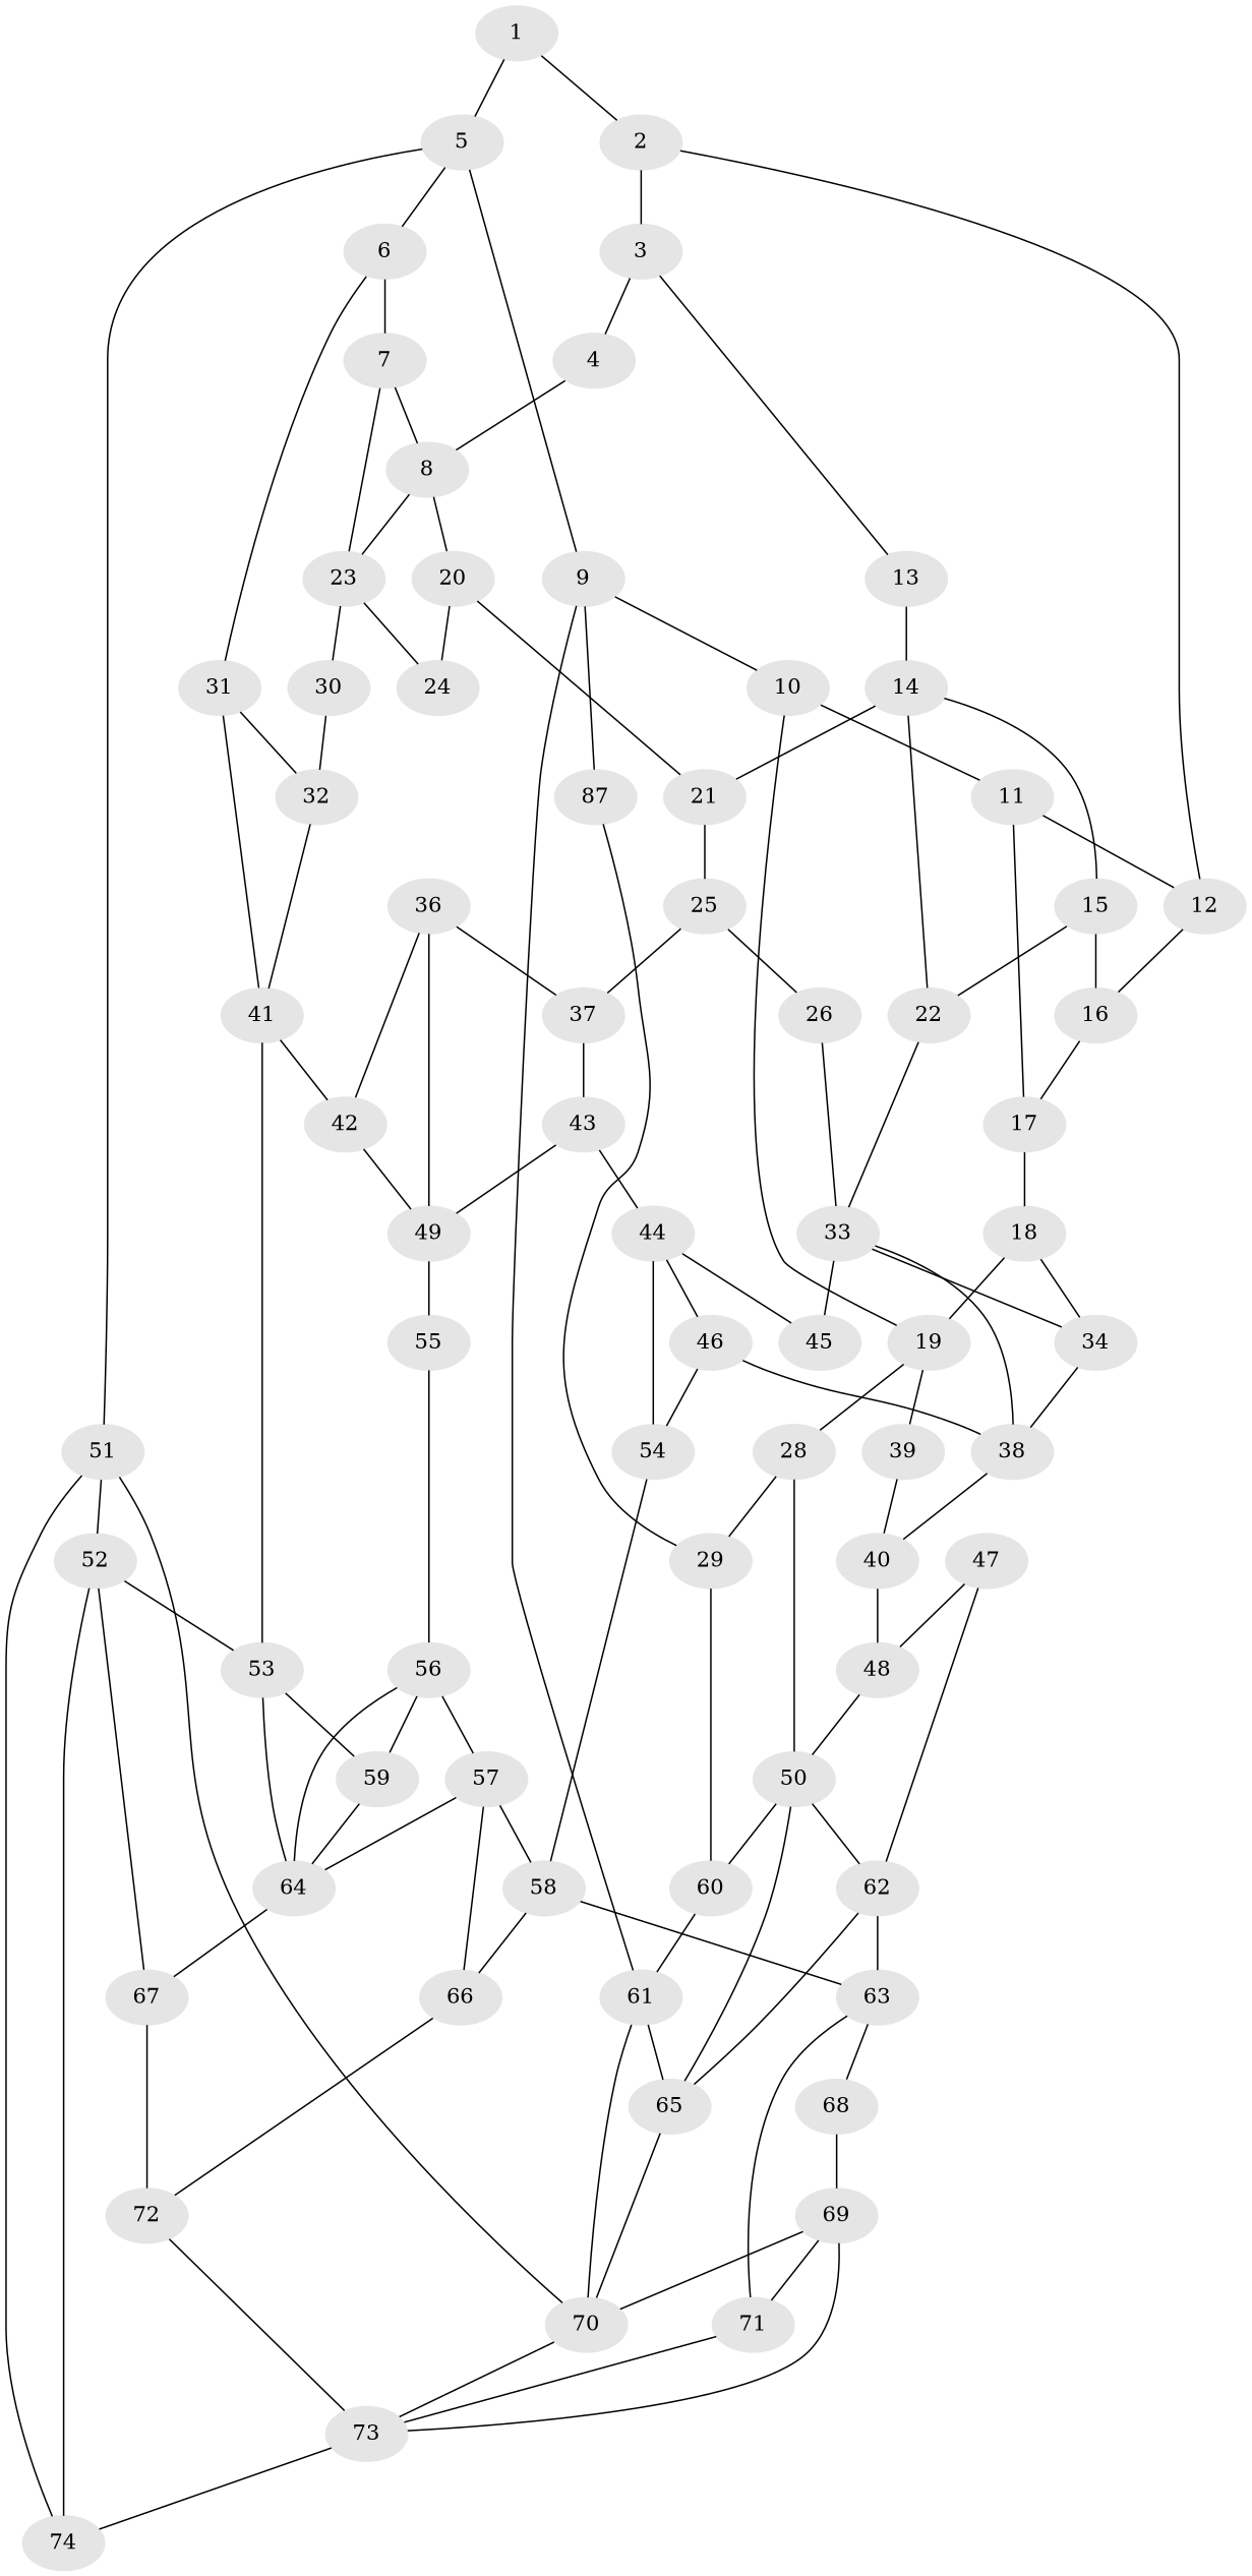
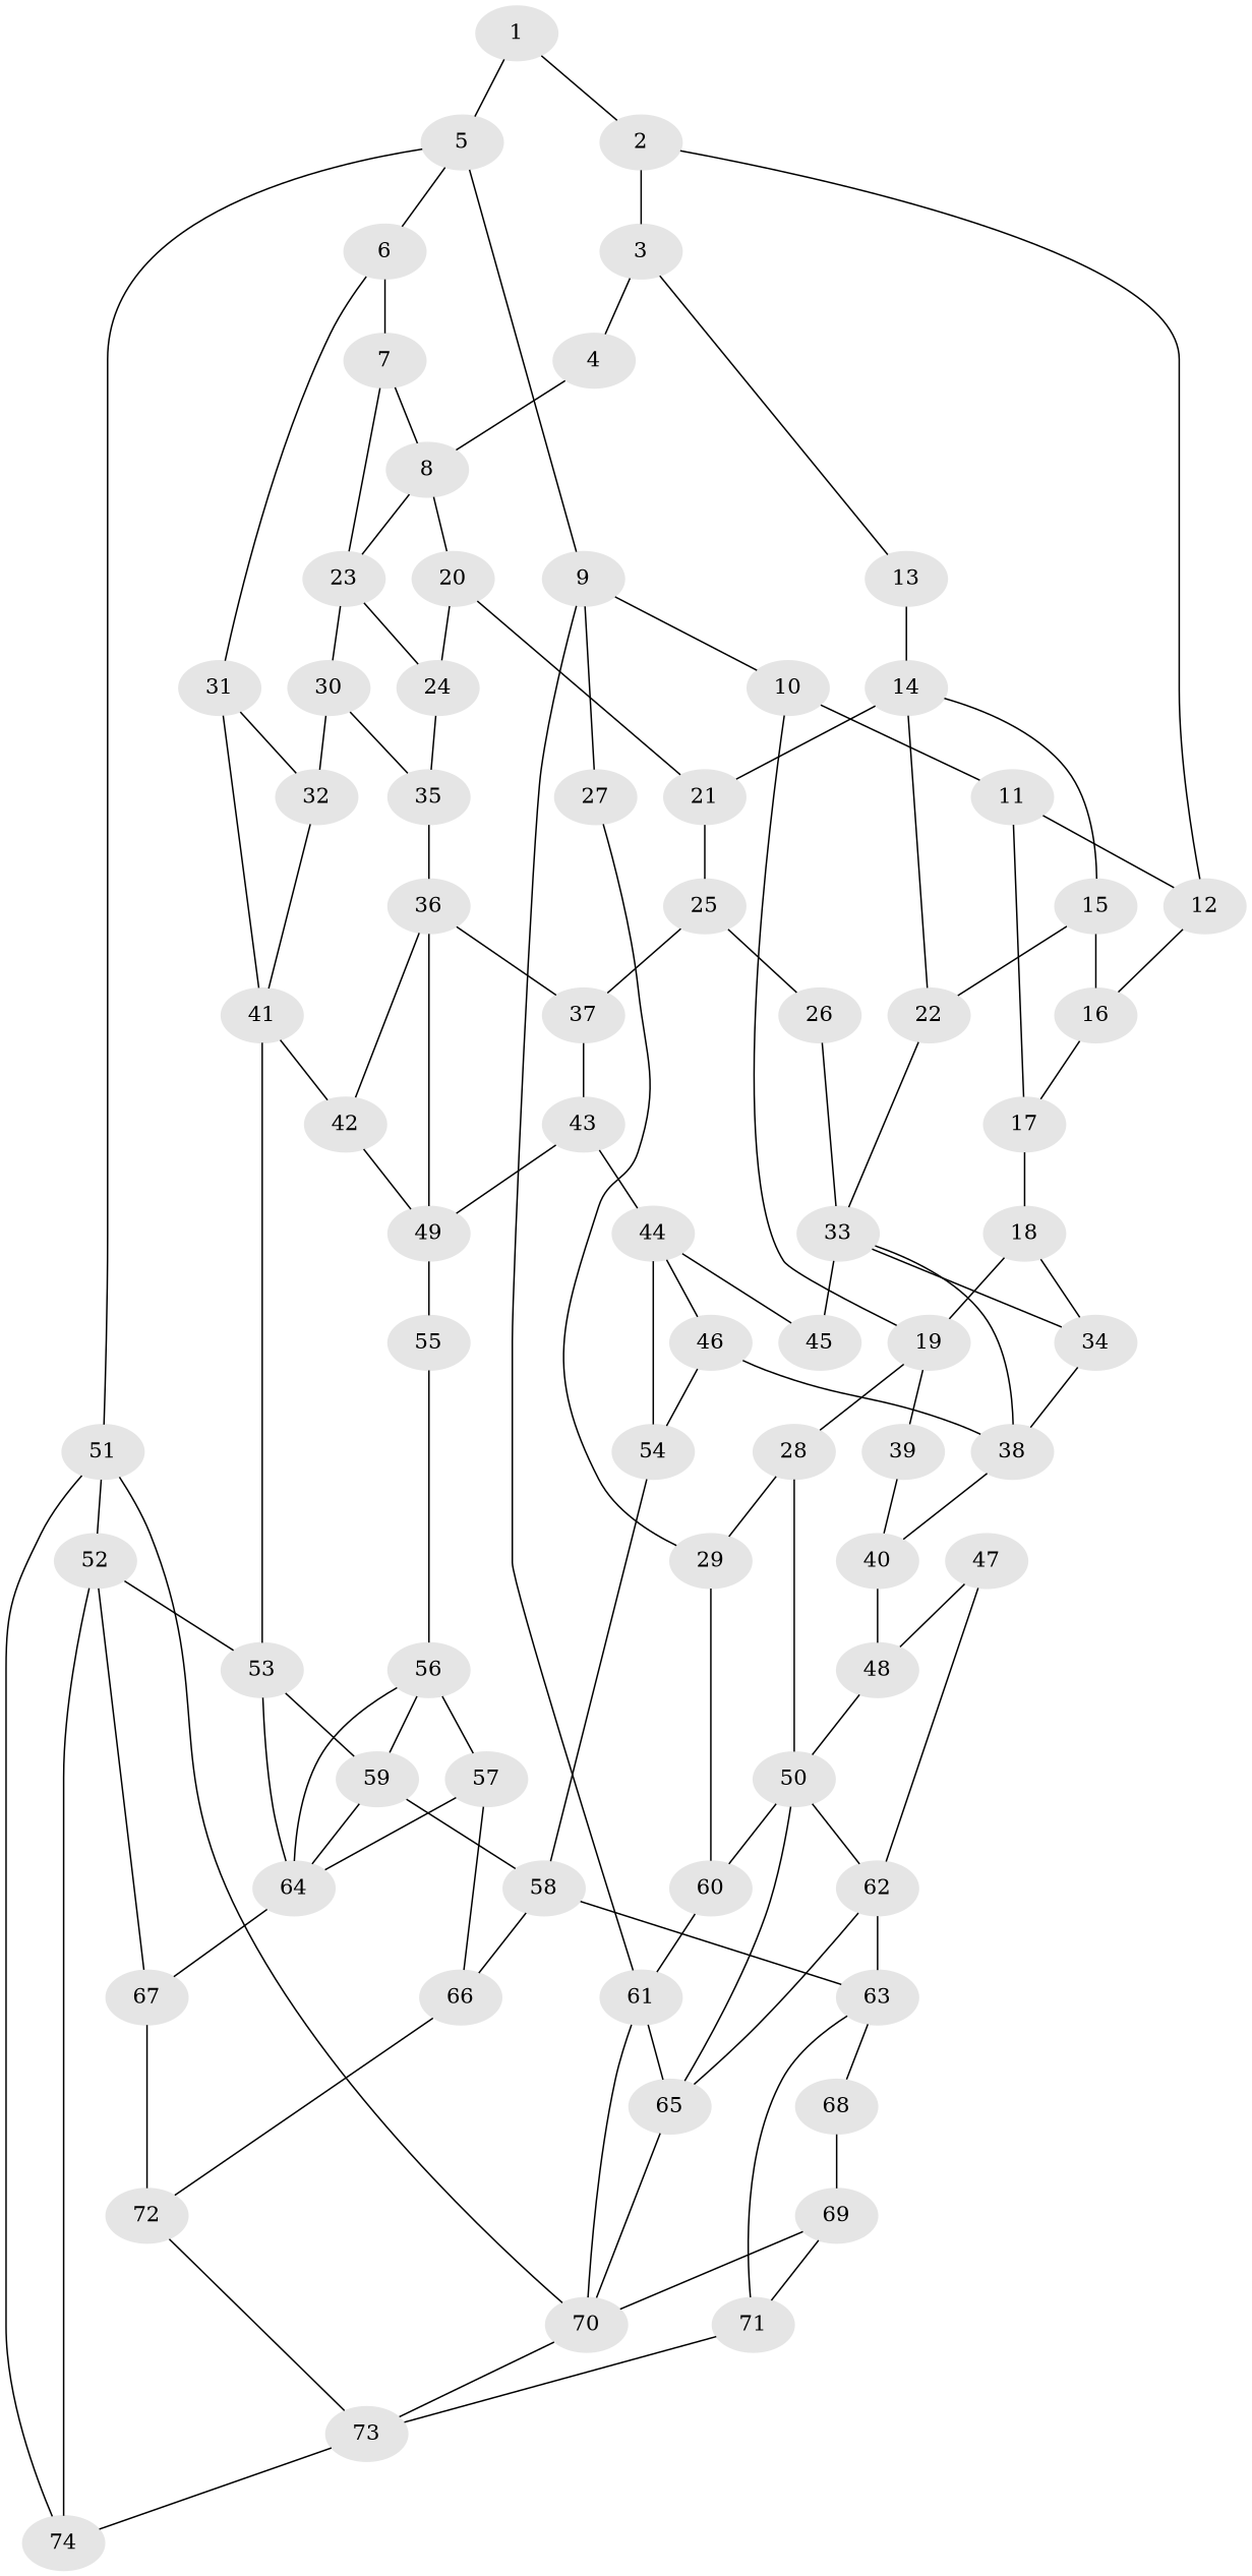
  graph {
    node [color=gray90 style=filled]
    edge [weight=1.0]
    1
    2
    5
    3
    12
    6
    9
    51
    4
    13
    16
    8
    14
    23
    20
    7
    31
    10
-   27 [label=87]
+   27
    61
    52
    70
    74
    32
    41
    24
    30
    21
    11
    19
    29
    65
    17
    28
    39
    18
    15
    22
    25
    33
    26
    34
    38
    50
    40
+   35
    37
    45
    36
    43
    60
    62
    42
    53
    49
    55
    44
    48
    59
    64
    46
    54
    58
    47
    63
    56
    67
    73
    72
    66
    57
    68
    71
    69
    1 -- 2
    1 -- 5
    2 -- 3
    2 -- 12
    5 -- 6
    5 -- 9
    5 -- 51
    3 -- 4
    3 -- 13
    12 -- 16
    6 -- 7
    6 -- 31
    9 -- 10
    9 -- 27
    9 -- 61
    51 -- 52
    51 -- 70
    51 -- 74
    4 -- 8 [weight=2.0]
    13 -- 14 [weight=2.0]
    16 -- 17
    8 -- 23 [weight=2.0]
    8 -- 20
    14 -- 21
    14 -- 15
    14 -- 22
    23 -- 24
    23 -- 30 [weight=2.0]
    20 -- 24
    20 -- 21
    7 -- 8
    7 -- 23
    31 -- 32
    31 -- 41
    10 -- 11
    10 -- 19
    27 -- 29
    61 -- 70
    61 -- 65
    52 -- 74
    52 -- 53 [weight=2.0]
    52 -- 67 [weight=2.0]
    70 -- 73
    32 -- 41
    41 -- 42
    41 -- 53 [weight=2.0]
+   24 -- 35
    30 -- 32 [weight=2.0]
+   30 -- 35
    21 -- 25
    11 -- 12
    11 -- 17
    19 -- 28
    19 -- 39 [weight=2.0]
    29 -- 60
    65 -- 70
    17 -- 18
    28 -- 29
    28 -- 50
    39 -- 40
    18 -- 19
    18 -- 34
    15 -- 16 [weight=4.0]
    15 -- 22
    22 -- 33
    25 -- 26
    25 -- 37
    33 -- 34
    33 -- 38
    33 -- 45 [weight=2.0]
    26 -- 33
    34 -- 38
    38 -- 40
    50 -- 65
    50 -- 60
    50 -- 62
    40 -- 48
+   35 -- 36 [weight=2.0]
    37 -- 43
    36 -- 37
    36 -- 42
    36 -- 49
    43 -- 49 [weight=2.0]
    43 -- 44 [weight=2.0]
    60 -- 61
    62 -- 65
    62 -- 63 [weight=2.0]
    42 -- 49
    53 -- 59
    53 -- 64
    49 -- 55 [weight=2.0]
    55 -- 56 [weight=2.0]
    44 -- 45
    44 -- 46
    44 -- 54
    48 -- 50 [weight=2.0]
    59 -- 64
    64 -- 67
    46 -- 38
    46 -- 54
    54 -- 58
    58 -- 63 [weight=2.0]
    58 -- 66
    47 -- 62
    47 -- 48
    63 -- 68
    63 -- 71
    56 -- 59
    56 -- 64
    56 -- 57 [weight=2.0]
    67 -- 72
    73 -- 74
    72 -- 73 [weight=2.0]
    66 -- 72
    57 -- 64
-   57 -- 58
+   59 -- 58
    57 -- 66
    68 -- 69 [weight=2.0]
    71 -- 73
    69 -- 70
-   69 -- 73
    69 -- 71 [weight=2.0]
  }
